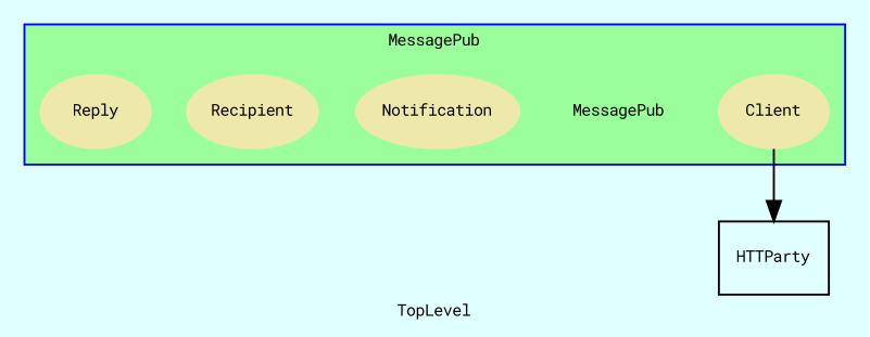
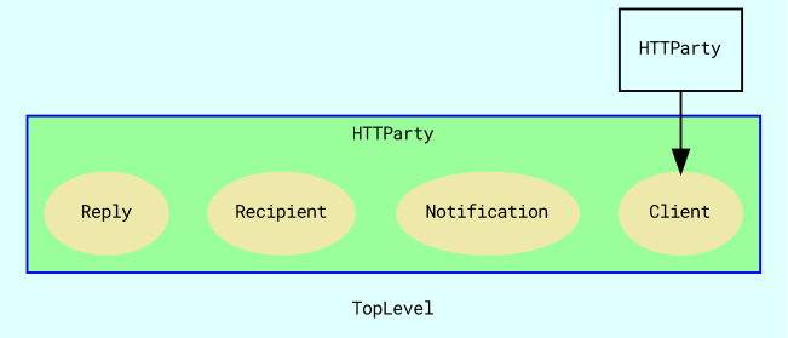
  digraph {
    bgcolor=lightcyan1
    compound=true
    fontname="Roboto Mono"
    fontsize=8
    label=TopLevel
    node [color=palegoldenrod fontcolor=black fontname="Roboto Mono" fontsize=8 shape=ellipse style=filled]
    n1 [label=Client]
-   MessagePub [color=black height=0.01 shape=plaintext width=0.01 fontcolor="" style=""]
    n3 [label=Notification]
    n4 [label=Recipient]
    n5 [label=Reply]
    n6 [color=black label=HTTParty shape=box fontcolor="" style=""]
    subgraph cluster_1 {
      color=blue
      fillcolor=palegreen1
-     label=MessagePub
+     label=HTTParty
      style=filled
      n1
-     MessagePub
      n3
      n4
      n5
    }
-   n1 -> n6 [fontname="Roboto Mono"]
+   n6 -> n1 [fontname="Roboto Mono"]
  }
